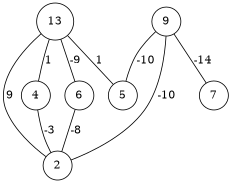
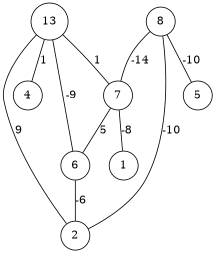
  graph {
    fontname="Helvetica,Arial,sans-serif"
    node [shape=circle]
    n1 [label=13]
    2
    4
    6
    7
-   8 [label=9]
+   1
+   8
    5
    n1 -- 2 [label=9]
    n1 -- 4 [label=1]
    n1 -- 6 [label=-9]
-   n1 -- 5 [label=1]
-   4 -- 2 [label=-3]
-   6 -- 2 [label=-8]
+   n1 -- 7 [label=1]
+   6 -- 2 [label=-6]
+   7 -- 6 [label=5]
+   7 -- 1 [label=-8]
    8 -- 2 [label=-10]
    8 -- 7 [label=-14]
    8 -- 5 [label=-10]
  }
